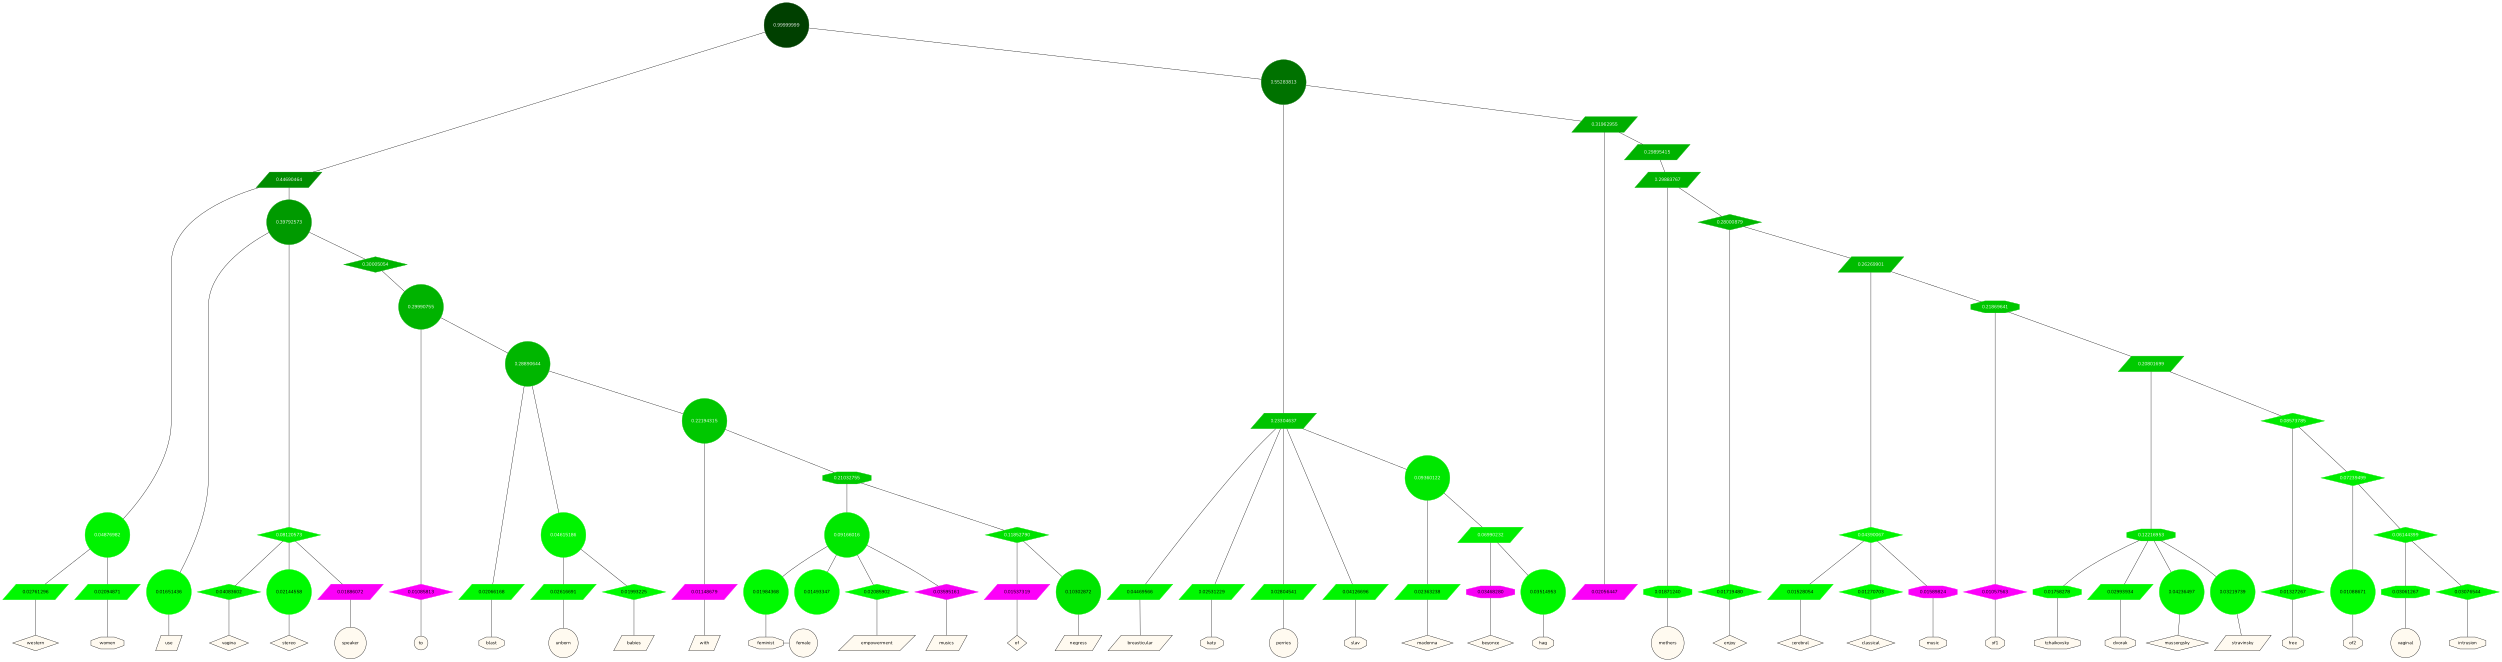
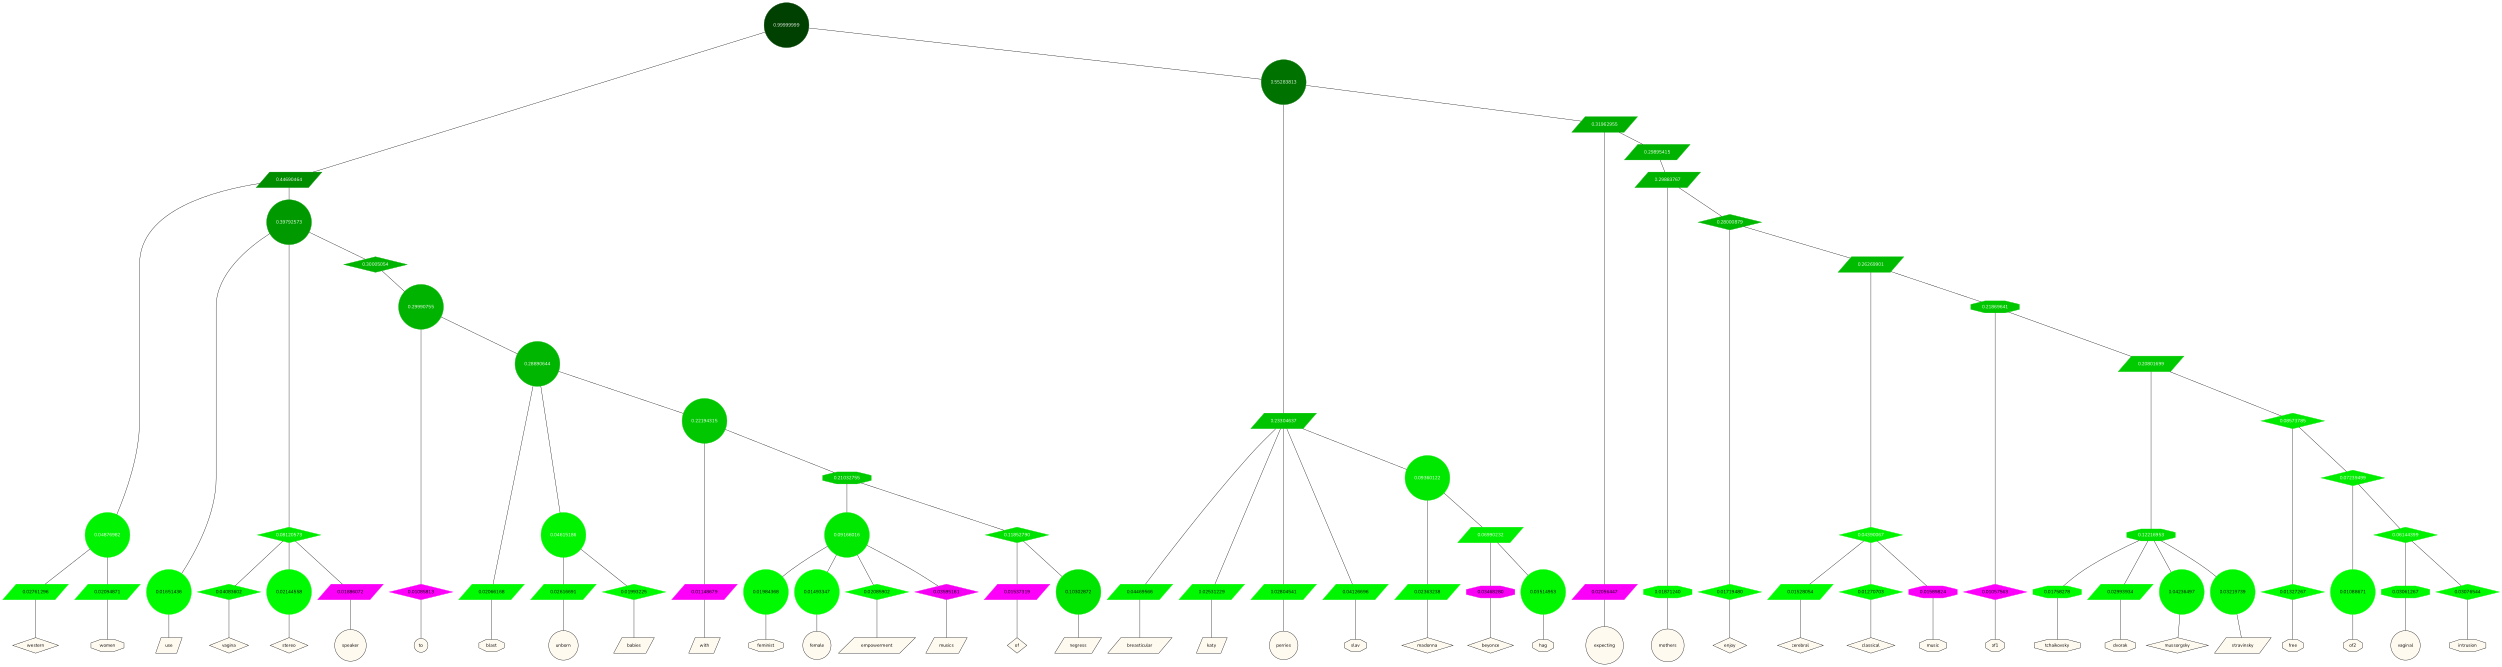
  graph {
    fontname=Nunito
    node [color=black fontname=Nunito format=png nodesep=0.001 ordering=out overlap_scaling=0.01 ranksep=0.001 shape=parallelogram style=filled]
    edge [fontname=Nunito]
    n1 [fillcolor=floralwhite height=0.15 label=western shape=diamond style="filled,solid" width=0.15]
    n2 [fillcolor=floralwhite height=0.15 label=women shape=octagon style="filled,solid" width=0.15]
    n3 [fillcolor=floralwhite height=0.15 label=use style="filled,solid" width=0.15]
    n4 [fillcolor=floralwhite height=0.15 label=vagina shape=diamond style="filled,solid" width=0.15]
    n5 [fillcolor=floralwhite height=0.15 label=stereo shape=diamond style="filled,solid" width=0.15]
    n6 [fillcolor=floralwhite height=0.15 label=speaker shape=circle style="filled,solid" width=0.15]
    n7 [fillcolor=floralwhite height=0.15 label=to shape=circle style="filled,solid" width=0.15]
    n8 [fillcolor=floralwhite height=0.15 label=blast shape=octagon style="filled,solid" width=0.15]
    n9 [fillcolor=floralwhite height=0.15 label=unborn shape=circle style="filled,solid" width=0.15]
    n10 [fillcolor=floralwhite height=0.15 label=babies style="filled,solid" width=0.15]
    n11 [fillcolor=floralwhite height=0.15 label=with style="filled,solid" width=0.15]
    n12 [fillcolor=floralwhite height=0.15 label=feminist shape=octagon style="filled,solid" width=0.15]
    n13 [fillcolor=floralwhite height=0.15 label=female shape=circle style="filled,solid" width=0.15]
    n14 [fillcolor=floralwhite height=0.15 label=empowerment style="filled,solid" width=0.15]
    n15 [fillcolor=floralwhite height=0.15 label=musics style="filled,solid" width=0.15]
    n16 [fillcolor=floralwhite height=0.15 label=of shape=diamond style="filled,solid" width=0.15]
    n17 [fillcolor=floralwhite height=0.15 label=negress style="filled,solid" width=0.15]
    n18 [fillcolor=floralwhite height=0.15 label=beyonce shape=diamond style="filled,solid" width=0.15]
    n19 [fillcolor=floralwhite height=0.15 label=hag shape=octagon style="filled,solid" width=0.15]
    n20 [fillcolor=floralwhite height=0.15 label=madonna shape=diamond style="filled,solid" width=0.15]
    n21 [fillcolor=floralwhite height=0.15 label=breasticular style="filled,solid" width=0.15]
-   n22 [fillcolor=floralwhite height=0.15 label=katy shape=octagon style="filled,solid" width=0.15]
+   n22 [fillcolor=floralwhite height=0.15 label=katy style="filled,solid" width=0.15]
    n23 [fillcolor=floralwhite height=0.15 label=perries shape=circle style="filled,solid" width=0.15]
    n24 [fillcolor=floralwhite height=0.15 label=slav shape=octagon style="filled,solid" width=0.15]
+   n25 [fillcolor=floralwhite height=0.15 label=expecting shape=circle style="filled,solid" width=0.15]
    n26 [fillcolor=floralwhite height=0.15 label=mothers shape=circle style="filled,solid" width=0.15]
    n27 [fillcolor=floralwhite height=0.15 label=enjoy shape=diamond style="filled,solid" width=0.15]
    n28 [fillcolor=floralwhite height=0.15 label=cerebral shape=diamond style="filled,solid" width=0.15]
    n29 [fillcolor=floralwhite height=0.15 label=classical shape=diamond style="filled,solid" width=0.15]
    n30 [fillcolor=floralwhite height=0.15 label=music shape=octagon style="filled,solid" width=0.15]
    n31 [fillcolor=floralwhite height=0.15 label=of1 shape=octagon style="filled,solid" width=0.15]
    n32 [fillcolor=floralwhite height=0.15 label=tchaikovsky shape=octagon style="filled,solid" width=0.15]
    n33 [fillcolor=floralwhite height=0.15 label=dvorak shape=octagon style="filled,solid" width=0.15]
    n34 [fillcolor=floralwhite height=0.15 label=mussorgsky shape=diamond style="filled,solid" width=0.15]
    n35 [fillcolor=floralwhite height=0.15 label=stravinsky style="filled,solid" width=0.15]
    n36 [fillcolor=floralwhite height=0.15 label=free shape=octagon style="filled,solid" width=0.15]
    n37 [fillcolor=floralwhite height=0.15 label=of2 shape=octagon style="filled,solid" width=0.15]
    n38 [fillcolor=floralwhite height=0.15 label=vaginal shape=circle style="filled,solid" width=0.15]
    n39 [fillcolor=floralwhite height=0.15 label=intrusion shape=octagon style="filled,solid" width=0.15]
    n40 [color="0.334 1.000 0.972" fontcolor=black height=0.15 label=0.02761296 width=0.15]
    n41 [color="0.334 1.000 0.979" fontcolor=black height=0.15 label=0.02094871 width=0.15]
    n42 [color="0.334 1.000 0.983" fontcolor=black height=0.15 label=0.01651436 shape=circle width=0.15]
    n43 [color="0.334 1.000 0.959" fontcolor=black height=0.15 label=0.04083602 shape=diamond width=0.15]
    n44 [color="0.334 1.000 0.979" fontcolor=black height=0.15 label=0.02144558 shape=circle width=0.15]
    n45 [color="0.835 1.000 0.981" fontcolor=black height=0.15 label=0.01886072 width=0.15]
    n46 [color="0.835 1.000 0.989" fontcolor=black height=0.15 label=0.01085813 shape=diamond width=0.15]
    n47 [color="0.334 1.000 0.979" fontcolor=black height=0.15 label=0.02066168 width=0.15]
    n48 [color="0.334 1.000 0.974" fontcolor=black height=0.15 label=0.02616691 width=0.15]
    n49 [color="0.334 1.000 0.980" fontcolor=black height=0.15 label=0.01993225 shape=diamond width=0.15]
    n50 [color="0.835 1.000 0.989" fontcolor=black height=0.15 label=0.01148679 width=0.15]
    n51 [color="0.334 1.000 0.980" fontcolor=black height=0.15 label=0.01984368 shape=circle width=0.15]
    n52 [color="0.334 1.000 0.985" fontcolor=black height=0.15 label=0.01493347 shape=circle width=0.15]
    n53 [color="0.334 1.000 0.979" fontcolor=black height=0.15 label=0.02085902 shape=diamond width=0.15]
    n54 [color="0.835 1.000 0.964" fontcolor=black height=0.15 label=0.03595161 shape=diamond width=0.15]
    n55 [color="0.835 1.000 0.985" fontcolor=black height=0.15 label=0.01537319 width=0.15]
    n56 [color="0.334 1.000 0.897" fontcolor=black height=0.15 label=0.10302872 shape=circle width=0.15]
    n57 [color="0.835 1.000 0.965" fontcolor=black height=0.15 label=0.03468280 shape=octagon width=0.15]
    n58 [color="0.334 1.000 0.965" fontcolor=black height=0.15 label=0.03514953 shape=circle width=0.15]
    n59 [color="0.334 1.000 0.976" fontcolor=black height=0.15 label=0.02363238 width=0.15]
    n60 [color="0.334 1.000 0.955" fontcolor=black height=0.15 label=0.04469566 width=0.15]
    n61 [color="0.334 1.000 0.975" fontcolor=black height=0.15 label=0.02531229 width=0.15]
    n62 [color="0.334 1.000 0.972" fontcolor=black height=0.15 label=0.02804541 width=0.15]
    n63 [color="0.334 1.000 0.959" fontcolor=black height=0.15 label=0.04126696 width=0.15]
    n64 [color="0.835 1.000 0.979" fontcolor=black height=0.15 label=0.02056447 width=0.15]
    n65 [color="0.334 1.000 0.981" fontcolor=black height=0.15 label=0.01871240 shape=octagon width=0.15]
    n66 [color="0.334 1.000 0.983" fontcolor=black height=0.15 label=0.01719480 shape=diamond width=0.15]
    n67 [color="0.334 1.000 0.985" fontcolor=black height=0.15 label=0.01528054 width=0.15]
    n68 [color="0.334 1.000 0.987" fontcolor=black height=0.15 label=0.01270703 shape=diamond width=0.15]
    n69 [color="0.835 1.000 0.984" fontcolor=black height=0.15 label=0.01589824 shape=octagon width=0.15]
    n70 [color="0.835 1.000 0.989" fontcolor=black height=0.15 label=0.01057563 shape=diamond width=0.15]
    n71 [color="0.334 1.000 0.982" fontcolor=black height=0.15 label=0.01758278 shape=octagon width=0.15]
    n72 [color="0.334 1.000 0.970" fontcolor=black height=0.15 label=0.02993934 width=0.15]
    n73 [color="0.334 1.000 0.958" fontcolor=black height=0.15 label=0.04236497 shape=circle width=0.15]
    n74 [color="0.334 1.000 0.968" fontcolor=black height=0.15 label=0.03219739 shape=circle width=0.15]
    n75 [color="0.334 1.000 0.987" fontcolor=black height=0.15 label=0.01327267 shape=diamond width=0.15]
    n76 [color="0.334 1.000 0.989" fontcolor=black height=0.15 label=0.01088671 shape=circle width=0.15]
    n77 [color="0.334 1.000 0.969" fontcolor=black height=0.15 label=0.03061267 shape=octagon width=0.15]
    n78 [color="0.334 1.000 0.969" fontcolor=black height=0.15 label=0.03076544 shape=diamond width=0.15]
    n79 [color="0.334 1.000 0.250" fontcolor=grey99 height=0.15 label=0.99999999 shape=circle width=0.15]
    n80 [color="0.334 1.000 0.553" fontcolor=grey99 height=0.15 label=0.44690464 width=0.15]
    n81 [color="0.334 1.000 0.447" fontcolor=grey99 height=0.15 label=0.55283813 shape=circle width=0.15]
    n82 [color="0.334 1.000 0.951" fontcolor=grey99 height=0.15 label=0.04876982 shape=circle width=0.15]
    n83 [color="0.334 1.000 0.602" fontcolor=grey99 height=0.15 label=0.39792573 shape=circle width=0.15]
    n84 [color="0.334 1.000 0.767" fontcolor=grey99 height=0.15 label=0.23304637 width=0.15]
    n85 [color="0.334 1.000 0.680" fontcolor=grey99 height=0.15 label=0.31962955 width=0.15]
    n86 [color="0.334 1.000 0.919" fontcolor=grey99 height=0.15 label=0.08120573 shape=diamond width=0.15]
    n87 [color="0.334 1.000 0.700" fontcolor=grey99 height=0.15 label=0.30005054 shape=diamond width=0.15]
    n88 [color="0.334 1.000 0.906" fontcolor=grey99 height=0.15 label=0.09360122 shape=circle width=0.15]
    n89 [color="0.334 1.000 0.701" fontcolor=grey99 height=0.15 label=0.29895415 width=0.15]
    n90 [color="0.334 1.000 0.700" fontcolor=grey99 height=0.15 label=0.29990755 shape=circle width=0.15]
    n91 [color="0.334 1.000 0.930" fontcolor=grey99 height=0.15 label=0.06990232 width=0.15]
    n92 [color="0.334 1.000 0.701" fontcolor=grey99 height=0.15 label=0.29883767 width=0.15]
    n93 [color="0.334 1.000 0.711" fontcolor=grey99 height=0.15 label=0.28890644 shape=circle width=0.15]
    n94 [color="0.334 1.000 0.720" fontcolor=grey99 height=0.15 label=0.28000879 shape=diamond width=0.15]
    n95 [color="0.334 1.000 0.954" fontcolor=grey99 height=0.15 label=0.04615186 shape=circle width=0.15]
    n96 [color="0.334 1.000 0.778" fontcolor=grey99 height=0.15 label=0.22194315 shape=circle width=0.15]
    n97 [color="0.334 1.000 0.737" fontcolor=grey99 height=0.15 label=0.26269901 width=0.15]
    n98 [color="0.334 1.000 0.790" fontcolor=grey99 height=0.15 label=0.21032755 shape=octagon width=0.15]
    n99 [color="0.334 1.000 0.956" fontcolor=grey99 height=0.15 label=0.04390067 shape=diamond width=0.15]
    n100 [color="0.334 1.000 0.781" fontcolor=grey99 height=0.15 label=0.21869641 shape=octagon width=0.15]
    n101 [color="0.334 1.000 0.908" fontcolor=grey99 height=0.15 label=0.09166016 shape=circle width=0.15]
    n102 [color="0.334 1.000 0.881" fontcolor=grey99 height=0.15 label=0.11852790 shape=diamond width=0.15]
    n103 [color="0.334 1.000 0.792" fontcolor=grey99 height=0.15 label=0.20801699 width=0.15]
    n104 [color="0.334 1.000 0.878" fontcolor=grey99 height=0.15 label=0.12216953 shape=octagon width=0.15]
    n105 [color="0.334 1.000 0.914" fontcolor=grey99 height=0.15 label=0.08573785 shape=diamond width=0.15]
    n106 [color="0.334 1.000 0.928" fontcolor=grey99 height=0.15 label=0.07239499 shape=diamond width=0.15]
    n107 [color="0.334 1.000 0.939" fontcolor=grey99 height=0.15 label=0.06144399 shape=diamond width=0.15]
    subgraph sub_1 {
      rank=same
      n1
      n2
      n3
      n4
      n5
      n6
      n7
      n8
      n9
      n10
      n11
      n12
      n13
      n14
      n15
      n16
      n17
      n18
      n19
      n20
      n21
      n22
      n23
      n24
+     n25
      n26
      n27
      n28
      n29
      n30
      n31
      n32
      n33
      n34
      n35
      n36
      n37
      n38
      n39
    }
    subgraph sub_2 {
      rank=same
      n40
      n41
      n42
      n43
      n44
      n45
      n46
      n47
      n48
      n49
      n50
      n51
      n52
      n53
      n54
      n55
      n56
      n57
      n58
      n59
      n60
      n61
      n62
      n63
      n64
      n65
      n66
      n67
      n68
      n69
      n70
      n71
      n72
      n73
      n74
      n75
      n76
      n77
      n78
    }
    n40 -- n1
    n41 -- n2
    n42 -- n3
    n43 -- n4
    n44 -- n5
    n45 -- n6
    n46 -- n7
    n47 -- n8
    n48 -- n9
    n49 -- n10
    n50 -- n11
    n51 -- n12
-   n12 -- n13
+   n52 -- n13
    n53 -- n14
    n54 -- n15
    n55 -- n16
    n56 -- n17
    n57 -- n18
    n58 -- n19
    n59 -- n20
    n60 -- n21
    n61 -- n22
    n62 -- n23
    n63 -- n24
+   n64 -- n25
    n65 -- n26
    n66 -- n27
    n67 -- n28
    n68 -- n29
    n69 -- n30
    n70 -- n31
    n71 -- n32
    n72 -- n33
    n73 -- n34
    n74 -- n35
    n75 -- n36
    n76 -- n37
    n77 -- n38
    n78 -- n39
    n79 -- n80
    n79 -- n81
    n80 -- n82
    n80 -- n83
    n81 -- n84
    n81 -- n85
    n82 -- n40
    n82 -- n41
    n83 -- n42
    n83 -- n86
    n83 -- n87
    n84 -- n60
    n84 -- n61
    n84 -- n62
    n84 -- n63
    n84 -- n88
    n85 -- n64
    n85 -- n89
    n86 -- n43
    n86 -- n44
    n86 -- n45
    n87 -- n90
    n88 -- n59
    n88 -- n91
    n89 -- n92
    n90 -- n46
    n90 -- n93
    n91 -- n57
    n91 -- n58
    n92 -- n65
    n92 -- n94
    n93 -- n47
    n93 -- n95
    n93 -- n96
    n94 -- n66
    n94 -- n97
    n95 -- n48
    n95 -- n49
    n96 -- n50
    n96 -- n98
    n97 -- n99
    n97 -- n100
    n98 -- n101
    n98 -- n102
    n99 -- n67
    n99 -- n68
    n99 -- n69
    n100 -- n70
    n100 -- n103
    n101 -- n51
    n101 -- n52
    n101 -- n53
    n101 -- n54
    n102 -- n55
    n102 -- n56
    n103 -- n104
    n103 -- n105
    n104 -- n71
    n104 -- n72
    n104 -- n73
    n104 -- n74
    n105 -- n75
    n105 -- n106
    n106 -- n76
    n106 -- n107
    n107 -- n77
    n107 -- n78
  }
